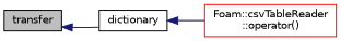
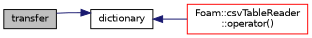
  digraph {
    rankdir=LR
    node [color=black fontname=Helvetica fontsize=10 shape=record]
    edge [color=midnightblue dir=back fontname=Helvetica fontsize=10 labelfontname=Helvetica labelfontsize=10 style=solid]
    n1 [fillcolor=grey75 fontcolor=black height=0.2 label=transfer style=filled width=0.4]
    n2 [height=0.2 label=dictionary width=0.4]
    n3 [color=red height=0.2 label="Foam::csvTableReader\l::operator()" width=0.4]
-   n1 -> n2
+   n2 -> n1
    n2 -> n3
  }
